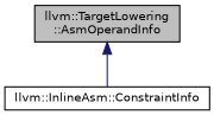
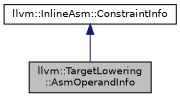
  digraph {
    node [color=black fontname=Helvetica fontsize=10 shape=record]
    n1 [fillcolor=grey75 fontcolor=black height=0.2 label="llvm::TargetLowering\l::AsmOperandInfo" style=filled width=0.4]
    n2 [height=0.2 label="llvm::InlineAsm::ConstraintInfo" width=0.4]
-   n1 -> n2 [color=midnightblue dir=back fontname=Helvetica fontsize=10 labelfontname=Helvetica labelfontsize=10 style=solid]
+   n2 -> n1 [color=midnightblue dir=back fontname=Helvetica fontsize=10 labelfontname=Helvetica labelfontsize=10 style=solid]
  }
